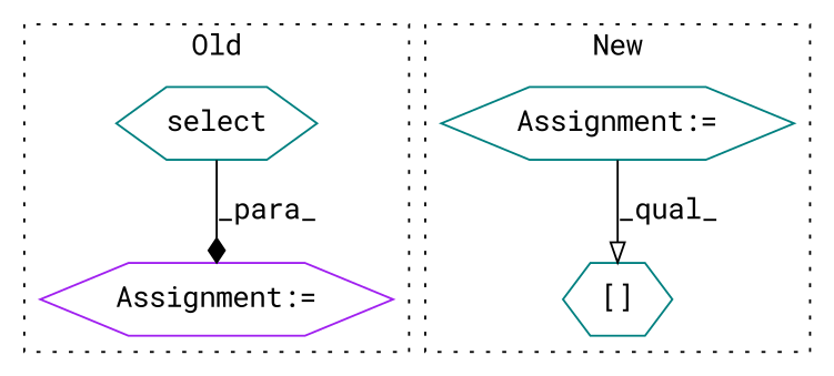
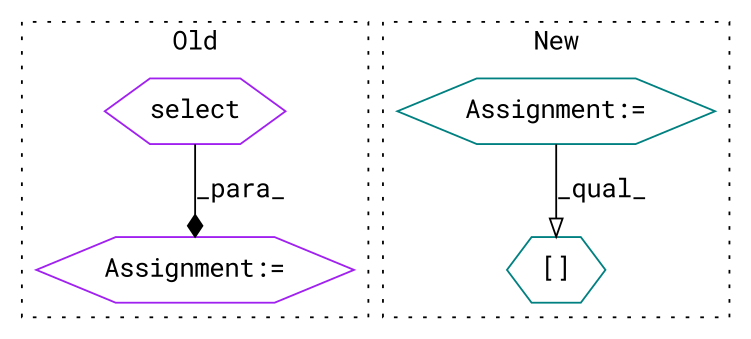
  digraph {
    fontname="Roboto Mono"
    node [a=7 l=1 shape=hexagon color=purple fontname="Roboto Mono"]
    edge [fontname="Roboto Mono"]
-   n1 [a=32 l="7,1" label=select s="11171,11259" color=teal]
+   n1 [a=32 l="7,1" label=select s="11171,11259"]
    n2 [label="Assignment:=" s=11164]
    n3 [a=2 l="4,1" label="[]" s="11166,11178" color=teal]
    n4 [label="Assignment:=" s=11078 color=teal]
    subgraph cluster_1 {
      label=Old
      style=dotted
      n1
      n2
    }
    subgraph cluster_2 {
      label=New
      style=dotted
      n3
      n4
    }
    n1 -> n2 [label=_para_ arrowhead=diamond]
    n4 -> n3 [label=_qual_ arrowhead=onormal]
  }
